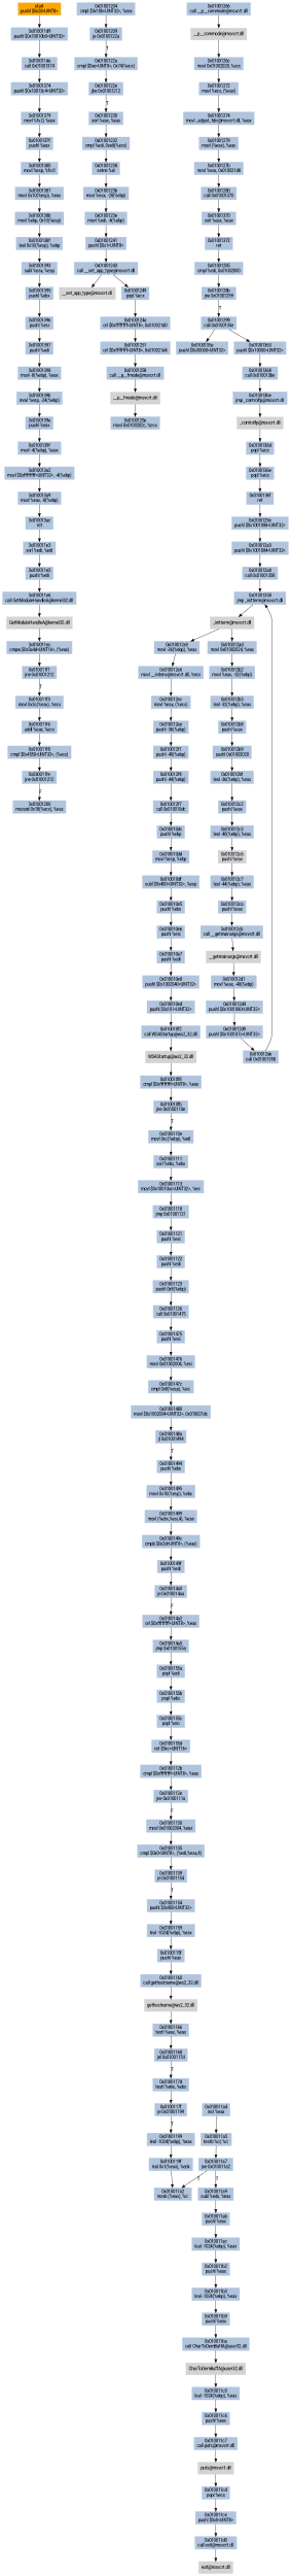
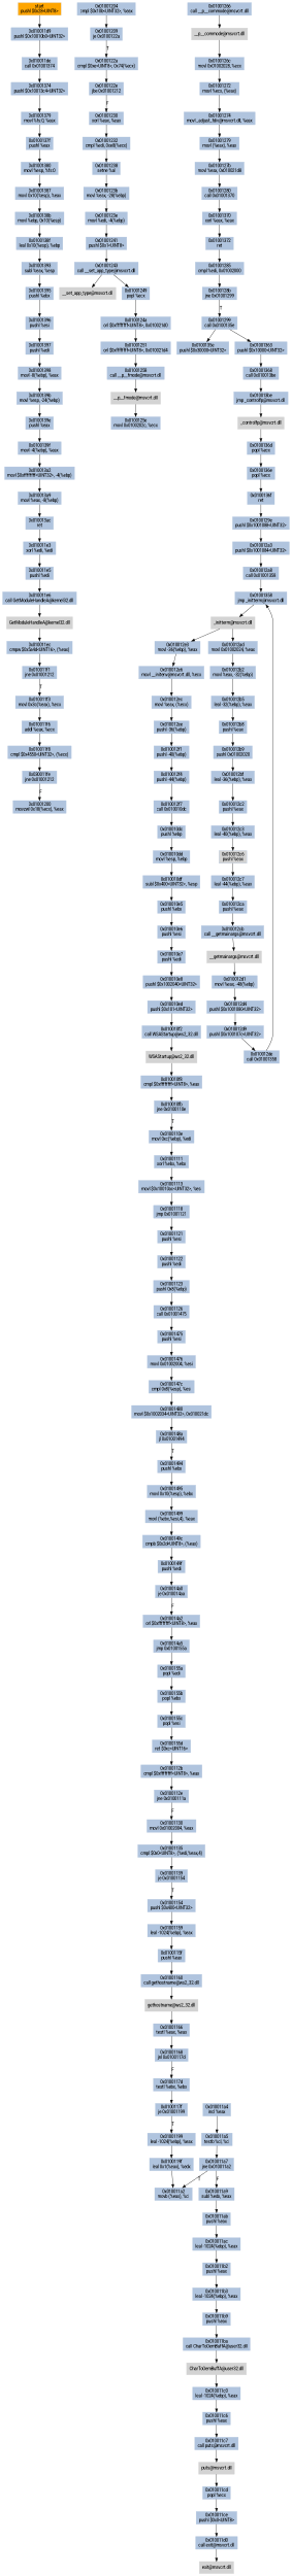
  digraph {
    fontname="Roboto Condensed"
    node [color=lightsteelblue fillcolor=lightsteelblue fontname="Roboto Condensed" shape=rectangle style=filled]
    edge [color="#000000" fontname="Roboto Condensed"]
    n1 [color=lightgrey fillcolor=orange label="start\npushl $0x28<UINT8>"]
    n2 [label="0x010011d9\npushl $0x10010b0<UINT32>"]
    n3 [label="0x010011de\ncall 0x01001374"]
    n4 [label="0x01001374\npushl $0x10013c4<UINT32>"]
    n5 [label="0x01001379\nmovl %fs:0, %eax"]
    n6 [label="0x0100137f\npushl %eax"]
    n7 [label="0x01001380\nmovl %esp, %fs:0"]
    n8 [label="0x01001387\nmovl 0x10(%esp), %eax"]
    n9 [label="0x0100138b\nmovl %ebp, 0x10(%esp)"]
    n10 [label="0x0100138f\nleal 0x10(%esp), %ebp"]
    n11 [label="0x01001393\nsubl %eax, %esp"]
    n12 [label="0x01001395\npushl %ebx"]
    n13 [label="0x01001396\npushl %esi"]
    n14 [label="0x01001397\npushl %edi"]
    n15 [label="0x01001398\nmovl -8(%ebp), %eax"]
    n16 [label="0x0100139b\nmovl %esp, -24(%ebp)"]
    n17 [label="0x0100139e\npushl %eax"]
    n18 [label="0x0100139f\nmovl -4(%ebp), %eax"]
    n19 [label="0x010013a2\nmovl $0xffffffff<UINT32>, -4(%ebp)"]
    n20 [label="0x010013a9\nmovl %eax, -8(%ebp)"]
    n21 [label="0x010013ac\nret"]
    n22 [label="0x010011e3\nxorl %edi, %edi"]
    n23 [label="0x010011e5\npushl %edi"]
    n24 [label="0x010011e6\ncall GetModuleHandleA@kernel32.dll"]
    n25 [color=lightgrey fillcolor=lightgrey label="GetModuleHandleA@kernel32.dll"]
    n26 [label="0x010011ec\ncmpw $0x5a4d<UINT16>, (%eax)"]
    n27 [label="0x010011f1\njne 0x01001212"]
    n28 [label="0x010011f3\nmovl 0x3c(%eax), %ecx"]
    n29 [label="0x010011f6\naddl %eax, %ecx"]
    n30 [label="0x010011f8\ncmpl $0x4550<UINT32>, (%ecx)"]
    n31 [label="0x030011fe\njne 0x01001212"]
    n32 [label="0x01001200\nmovzwl 0x18(%ecx), %eax"]
    n33 [label="0x01001204\ncmpl $0x10b<UINT32>, %eax"]
    n34 [label="0x01001209\nje 0x0100122a"]
    n35 [label="0x0100122a\ncmpl $0xe<UINT8>, 0x74(%ecx)"]
    n36 [label="0x0100122e\njbe 0x01001212"]
    n37 [label="0x01001230\nxorl %eax, %eax"]
    n38 [label="0x01001232\ncmpl %edi, 0xe8(%ecx)"]
    n39 [label="0x01001238\nsetne %al"]
    n40 [label="0x0100123b\nmovl %eax, -28(%ebp)"]
    n41 [label="0x0100123e\nmovl %edi, -4(%ebp)"]
    n42 [label="0x01001241\npushl $0x1<UINT8>"]
    n43 [label="0x01001243\ncall __set_app_type@msvcrt.dll"]
    n44 [color=lightgrey fillcolor=lightgrey label="__set_app_type@msvcrt.dll"]
    n45 [label="0x01001249\npopl %ecx"]
    n46 [label="0x0100124a\norl $0xffffffff<UINT8>, 0x010021d0"]
    n47 [label="0x01001251\norl $0xffffffff<UINT8>, 0x010021d4"]
    n48 [label="0x01001258\ncall __p__fmode@msvcrt.dll"]
    n49 [color=lightgrey fillcolor=lightgrey label="__p__fmode@msvcrt.dll"]
    n50 [label="0x0100125e\nmovl 0x0100202c, %ecx"]
    n51 [label="0x01001266\ncall __p__commode@msvcrt.dll"]
    n52 [color=lightgrey fillcolor=lightgrey label="__p__commode@msvcrt.dll"]
    n53 [label="0x0100126c\nmovl 0x01002028, %ecx"]
    n54 [label="0x01001272\nmovl %ecx, (%eax)"]
    n55 [label="0x01001274\nmovl _adjust_fdiv@msvcrt.dll, %eax"]
    n56 [label="0x01001279\nmovl (%eax), %eax"]
    n57 [label="0x0100127b\nmovl %eax, 0x010021d8"]
    n58 [label="0x01001280\ncall 0x01001370"]
    n59 [label="0x01001370\nxorl %eax, %eax"]
    n60 [label="0x01001372\nret"]
    n61 [label="0x01001285\ncmpl %edi, 0x01002000"]
    n62 [label="0x0100128b\njne 0x01001299"]
    n63 [label="0x01001299\ncall 0x0100135e"]
    n64 [label="0x0100135e\npushl $0x30000<UINT32>"]
    n65 [label="0x01001363\npushl $0x10000<UINT32>"]
    n66 [label="0x01001368\ncall 0x010013be"]
    n67 [label="0x010013be\njmp _controlfp@msvcrt.dll"]
    n68 [color=lightgrey fillcolor=lightgrey label="_controlfp@msvcrt.dll"]
    n69 [label="0x0100136d\npopl %ecx"]
    n70 [label="0x0100136e\npopl %ecx"]
    n71 [label="0x0100136f\nret"]
    n72 [label="0x0100129e\npushl $0x1001088<UINT32>"]
    n73 [label="0x010012a3\npushl $0x1001084<UINT32>"]
    n74 [label="0x010012a8\ncall 0x01001358"]
    n75 [label="0x01001358\njmp _initterm@msvcrt.dll"]
    n76 [color=lightgrey fillcolor=lightgrey label="_initterm@msvcrt.dll"]
    n77 [label="0x010012ad\nmovl 0x01002024, %eax"]
    n78 [label="0x010012e3\nmovl -36(%ebp), %eax"]
    n79 [label="0x010012b2\nmovl %eax, -32(%ebp)"]
    n80 [label="0x010012e6\nmovl __initenv@msvcrt.dll, %ecx"]
    n81 [label="0x010012b5\nleal -32(%ebp), %eax"]
    n82 [label="0x010012b8\npushl %eax"]
    n83 [label="0x010012b9\npushl 0x01002020"]
    n84 [label="0x010012bf\nleal -36(%ebp), %eax"]
    n85 [label="0x010012c2\npushl %eax"]
    n86 [label="0x010012c3\nleal -40(%ebp), %eax"]
    n87 [fillcolor=lightgrey label="0x010012c6\npushl %eax"]
    n88 [label="0x010012c7\nleal -44(%ebp), %eax"]
    n89 [label="0x010012ca\npushl %eax"]
    n90 [label="0x010012cb\ncall __getmainargs@msvcrt.dll"]
    n91 [color=lightgrey fillcolor=lightgrey label="__getmainargs@msvcrt.dll"]
    n92 [label="0x010012d1\nmovl %eax, -48(%ebp)"]
    n93 [label="0x010012d4\npushl $0x1001080<UINT32>"]
    n94 [label="0x010012d9\npushl $0x100107c<UINT32>"]
    n95 [label="0x010012de\ncall 0x01001358"]
    n96 [label="0x010012ec\nmovl %eax, (%ecx)"]
    n97 [label="0x010012ee\npushl -36(%ebp)"]
    n98 [label="0x010012f1\npushl -40(%ebp)"]
    n99 [label="0x010012f4\npushl -44(%ebp)"]
    n100 [label="0x010012f7\ncall 0x010010dc"]
    n101 [label="0x010010dc\npushl %ebp"]
    n102 [label="0x010010dd\nmovl %esp, %ebp"]
    n103 [label="0x010010df\nsubl $0x400<UINT32>, %esp"]
    n104 [label="0x010010e5\npushl %ebx"]
    n105 [label="0x010010e6\npushl %esi"]
    n106 [label="0x010010e7\npushl %edi"]
    n107 [label="0x010010e8\npushl $0x1002040<UINT32>"]
    n108 [label="0x010010ed\npushl $0x101<UINT32>"]
    n109 [label="0x010010f2\ncall WSAStartup@ws2_32.dll"]
    n110 [color=lightgrey fillcolor=lightgrey label="WSAStartup@ws2_32.dll"]
    n111 [label="0x010010f8\ncmpl $0xffffffff<UINT8>, %eax"]
    n112 [label="0x010010fb\njne 0x0100110e"]
    n113 [label="0x0100110e\nmovl 0xc(%ebp), %edi"]
    n114 [label="0x01001111\nxorl %ebx, %ebx"]
    n115 [label="0x01001113\nmovl $0x10010ac<UINT32>, %esi"]
    n116 [label="0x01001118\njmp 0x01001121"]
    n117 [label="0x01001121\npushl %esi"]
    n118 [label="0x01001122\npushl %edi"]
    n119 [label="0x01001123\npushl 0x8(%ebp)"]
    n120 [label="0x01001126\ncall 0x01001475"]
    n121 [label="0x01001475\npushl %esi"]
    n122 [label="0x01001476\nmovl 0x01002004, %esi"]
    n123 [label="0x0100147c\ncmpl 0x8(%esp), %esi"]
    n124 [label="0x01001480\nmovl $0x1002034<UINT32>, 0x010021dc"]
    n125 [label="0x0100148a\njl 0x01001494"]
    n126 [label="0x01001494\npushl %ebx"]
    n127 [label="0x01001495\nmovl 0x10(%esp), %ebx"]
    n128 [label="0x01001499\nmovl (%ebx,%esi,4), %eax"]
    n129 [label="0x0100149c\ncmpb $0x2d<UINT8>, (%eax)"]
    n130 [label="0x0100149f\npushl %edi"]
    n131 [label="0x010014a0\nje 0x010014aa"]
    n132 [label="0x010014a2\norl $0xffffffff<UINT8>, %eax"]
    n133 [label="0x010014a5\njmp 0x0100155a"]
    n134 [label="0x0100155a\npopl %edi"]
    n135 [label="0x0100155b\npopl %ebx"]
    n136 [label="0x0100155c\npopl %esi"]
    n137 [label="0x0100155d\nret $0xc<UINT16>"]
    n138 [label="0x0100112b\ncmpl $0xffffffff<UINT8>, %eax"]
    n139 [label="0x0100112e\njne 0x0100111a"]
    n140 [label="0x01001130\nmovl 0x01002004, %eax"]
    n141 [label="0x01001135\ncmpl $0x0<UINT8>, (%edi,%eax,4)"]
    n142 [label="0x01001139\nje 0x01001154"]
    n143 [label="0x01001154\npushl $0x400<UINT32>"]
    n144 [label="0x01001159\nleal -1024(%ebp), %eax"]
    n145 [label="0x0100115f\npushl %eax"]
    n146 [label="0x01001160\ncall gethostname@ws2_32.dll"]
    n147 [color=lightgrey fillcolor=lightgrey label="gethostname@ws2_32.dll"]
    n148 [label="0x01001166\ntestl %eax, %eax"]
    n149 [label="0x01001168\njnl 0x0100117d"]
    n150 [label="0x0100117d\ntestl %ebx, %ebx"]
    n151 [label="0x0100117f\nje 0x01001199"]
    n152 [label="0x01001199\nleal -1024(%ebp), %eax"]
    n153 [label="0x0100119f\nleal 0x1(%eax), %edx"]
    n154 [label="0x010011a2\nmovb (%eax), %cl"]
    n155 [label="0x010011a4\nincl %eax"]
    n156 [label="0x010011a5\ntestb %cl, %cl"]
    n157 [label="0x010011a7\njne 0x010011a2"]
    n158 [label="0x010011a9\nsubl %edx, %eax"]
    n159 [label="0x010011ab\npushl %eax"]
    n160 [label="0x010011ac\nleal -1024(%ebp), %eax"]
    n161 [label="0x010011b2\npushl %eax"]
    n162 [label="0x010011b3\nleal -1024(%ebp), %eax"]
    n163 [label="0x010011b9\npushl %eax"]
    n164 [label="0x010011ba\ncall CharToOemBuffA@user32.dll"]
    n165 [color=lightgrey fillcolor=lightgrey label="CharToOemBuffA@user32.dll"]
    n166 [label="0x010011c0\nleal -1024(%ebp), %eax"]
    n167 [label="0x010011c6\npushl %eax"]
    n168 [label="0x010011c7\ncall puts@msvcrt.dll"]
    n169 [color=lightgrey fillcolor=lightgrey label="puts@msvcrt.dll"]
    n170 [label="0x010011cd\npopl %ecx"]
    n171 [label="0x010011ce\npushl $0x0<UINT8>"]
    n172 [label="0x010011d0\ncall exit@msvcrt.dll"]
    n173 [color=lightgrey fillcolor=lightgrey label="exit@msvcrt.dll"]
    n1 -> n2
    n2 -> n3
    n3 -> n4
    n4 -> n5
    n5 -> n6
    n6 -> n7
    n7 -> n8
    n8 -> n9
    n9 -> n10
    n10 -> n11
    n11 -> n12
    n12 -> n13
    n13 -> n14
    n14 -> n15
    n15 -> n16
    n16 -> n17
    n17 -> n18
    n18 -> n19
    n19 -> n20
    n20 -> n21
    n21 -> n22
    n22 -> n23
    n23 -> n24
    n24 -> n25
    n25 -> n26
    n26 -> n27
    n27 -> n28 [label=T]
    n28 -> n29
    n29 -> n30
    n30 -> n31
    n31 -> n32 [label=F]
    n33 -> n34
    n34 -> n35 [label=T]
    n35 -> n36
-   n36 -> n37 [label=T]
+   n36 -> n37 [label=F]
    n37 -> n38
    n38 -> n39
    n39 -> n40
    n40 -> n41
    n41 -> n42
    n42 -> n43
    n43 -> n44
    n43 -> n45
    n45 -> n46
    n46 -> n47
    n47 -> n48
    n48 -> n49
    n49 -> n50
    n51 -> n52
    n52 -> n53
    n53 -> n54
    n54 -> n55
    n55 -> n56
    n56 -> n57
    n57 -> n58
    n58 -> n59
    n59 -> n60
    n60 -> n61
    n61 -> n62
    n62 -> n63 [label=T]
    n63 -> n64
    n63 -> n65
    n65 -> n66
    n66 -> n67
    n67 -> n68
    n68 -> n69
    n69 -> n70
    n70 -> n71
    n71 -> n72
    n72 -> n73
    n73 -> n74
    n74 -> n75
    n75 -> n76
    n76 -> n77
    n76 -> n78
    n77 -> n79
    n78 -> n80
    n79 -> n81
    n80 -> n96
    n81 -> n82
    n82 -> n83
    n83 -> n84
    n84 -> n85
    n85 -> n86
    n86 -> n87
    n87 -> n88
    n88 -> n89
    n89 -> n90
    n90 -> n91
    n91 -> n92
    n92 -> n93
    n93 -> n94
    n94 -> n95
    n95 -> n75
    n96 -> n97
    n97 -> n98
    n98 -> n99
    n99 -> n100
    n100 -> n101
    n101 -> n102
    n102 -> n103
    n103 -> n104
    n104 -> n105
    n105 -> n106
    n106 -> n107
    n107 -> n108
    n108 -> n109
    n109 -> n110
    n110 -> n111
    n111 -> n112
    n112 -> n113 [label=T]
    n113 -> n114
    n114 -> n115
    n115 -> n116
    n116 -> n117
    n117 -> n118
    n118 -> n119
    n119 -> n120
    n120 -> n121
    n121 -> n122
    n122 -> n123
    n123 -> n124
    n124 -> n125
    n125 -> n126 [label=T]
    n126 -> n127
    n127 -> n128
    n128 -> n129
    n129 -> n130
    n130 -> n131
    n131 -> n132 [label=F]
    n132 -> n133
    n133 -> n134
    n134 -> n135
    n135 -> n136
    n136 -> n137
    n137 -> n138
    n138 -> n139
    n139 -> n140 [label=F]
    n140 -> n141
    n141 -> n142
    n142 -> n143 [label=T]
    n143 -> n144
    n144 -> n145
    n145 -> n146
    n146 -> n147
    n147 -> n148
    n148 -> n149
-   n149 -> n150 [label=T]
+   n149 -> n150 [label=F]
    n150 -> n151
    n151 -> n152 [label=T]
    n152 -> n153
    n153 -> n154
    n155 -> n156
    n156 -> n157
    n157 -> n154 [label=T]
-   n157 -> n158 [label=T]
+   n157 -> n158 [label=F]
    n158 -> n159
    n159 -> n160
    n160 -> n161
    n161 -> n162
    n162 -> n163
    n163 -> n164
    n164 -> n165
    n165 -> n166
    n166 -> n167
    n167 -> n168
    n168 -> n169
    n169 -> n170
    n170 -> n171
    n171 -> n172
    n172 -> n173
  }
